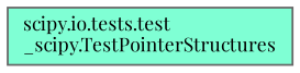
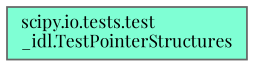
  digraph {
    rankdir=LR
    fontname="Playfair Display"
-   n1 [color=grey40 fillcolor=aquamarine fontname="Playfair Display" fontsize=10 height=0.2 label="scipy.io.tests.test\l_scipy.TestPointerStructures" shape=box style=filled width=0.4]
+   n1 [color=grey40 fillcolor=aquamarine fontname="Playfair Display" fontsize=10 height=0.2 label="scipy.io.tests.test\l_idl.TestPointerStructures" shape=box style=filled width=0.4]
  }
